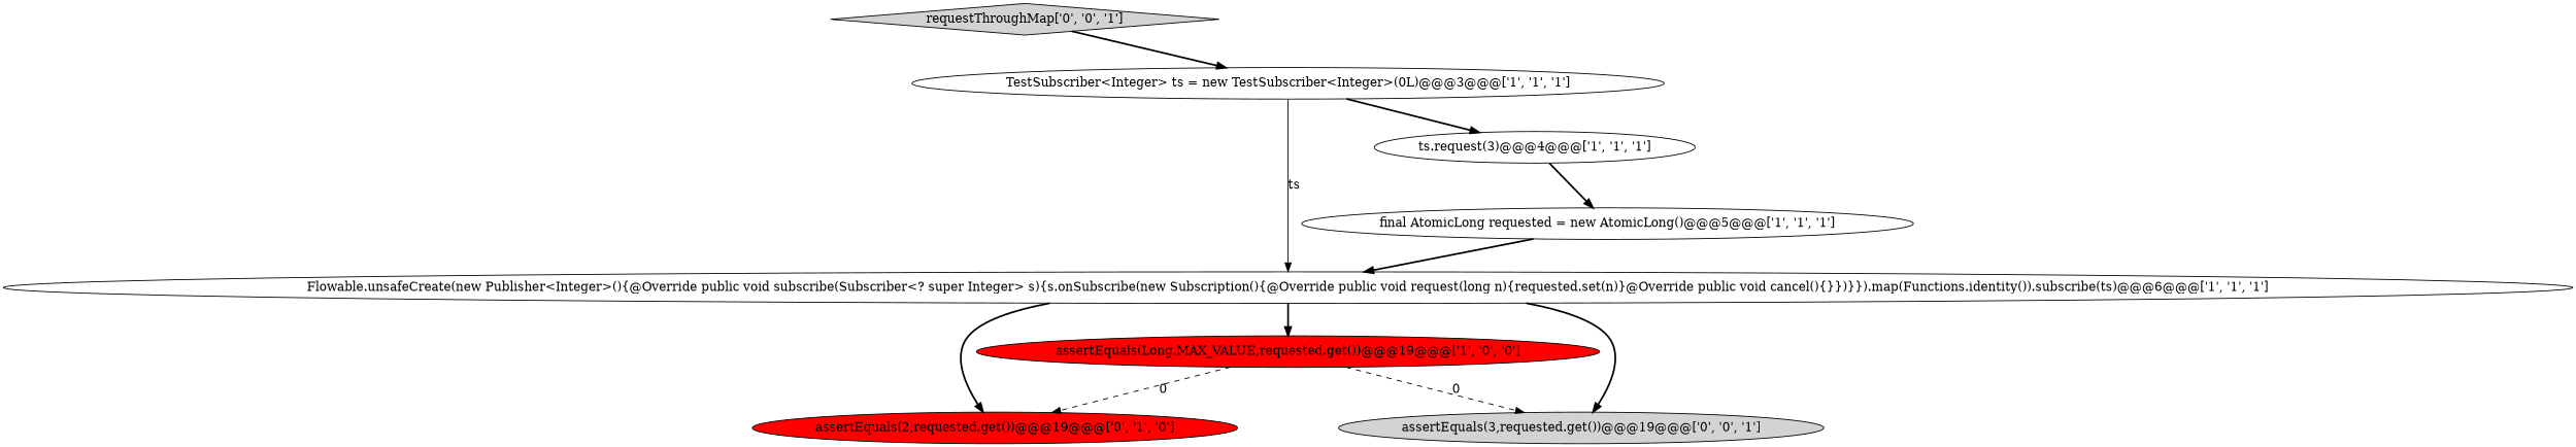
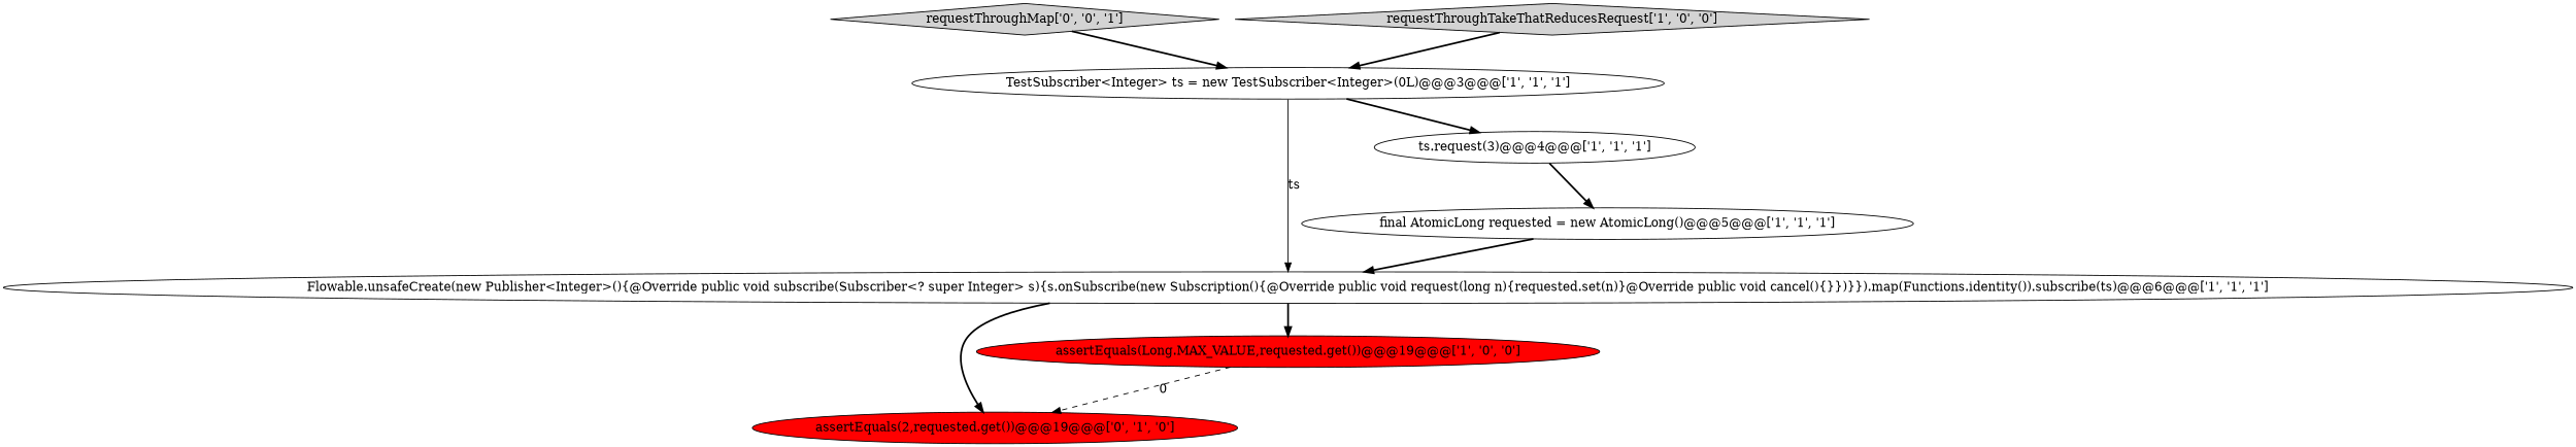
  digraph {
    node [fillcolor=white shape=ellipse style=filled]
    edge [style=bold]
    n1 [fillcolor=red label="assertEquals(Long.MAX_VALUE,requested.get())@@@19@@@['1', '0', '0']"]
    n2 [fillcolor=red label="assertEquals(2,requested.get())@@@19@@@['0', '1', '0']"]
-   n3 [fillcolor=lightgray label="assertEquals(3,requested.get())@@@19@@@['0', '0', '1']"]
    n4 [fillcolor=lightgray label="requestThroughMap['0', '0', '1']" shape=diamond]
    n5 [label="TestSubscriber<Integer> ts = new TestSubscriber<Integer>(0L)@@@3@@@['1', '1', '1']"]
    n6 [label="Flowable.unsafeCreate(new Publisher<Integer>(){@Override public void subscribe(Subscriber<? super Integer> s){s.onSubscribe(new Subscription(){@Override public void request(long n){requested.set(n)}@Override public void cancel(){}})}}).map(Functions.identity()).subscribe(ts)@@@6@@@['1', '1', '1']"]
    n7 [label="ts.request(3)@@@4@@@['1', '1', '1']"]
    n8 [label="final AtomicLong requested = new AtomicLong()@@@5@@@['1', '1', '1']"]
+   n9 [fillcolor=lightgray label="requestThroughTakeThatReducesRequest['1', '0', '0']" shape=diamond]
    n1 -> n2 [label=0 style=dashed]
-   n1 -> n3 [label=0 style=dashed]
    n4 -> n5
    n5 -> n6 [label=ts style=solid]
    n5 -> n7
    n6 -> n1
    n6 -> n2
-   n6 -> n3
    n7 -> n8
    n8 -> n6
+   n9 -> n5
  }
